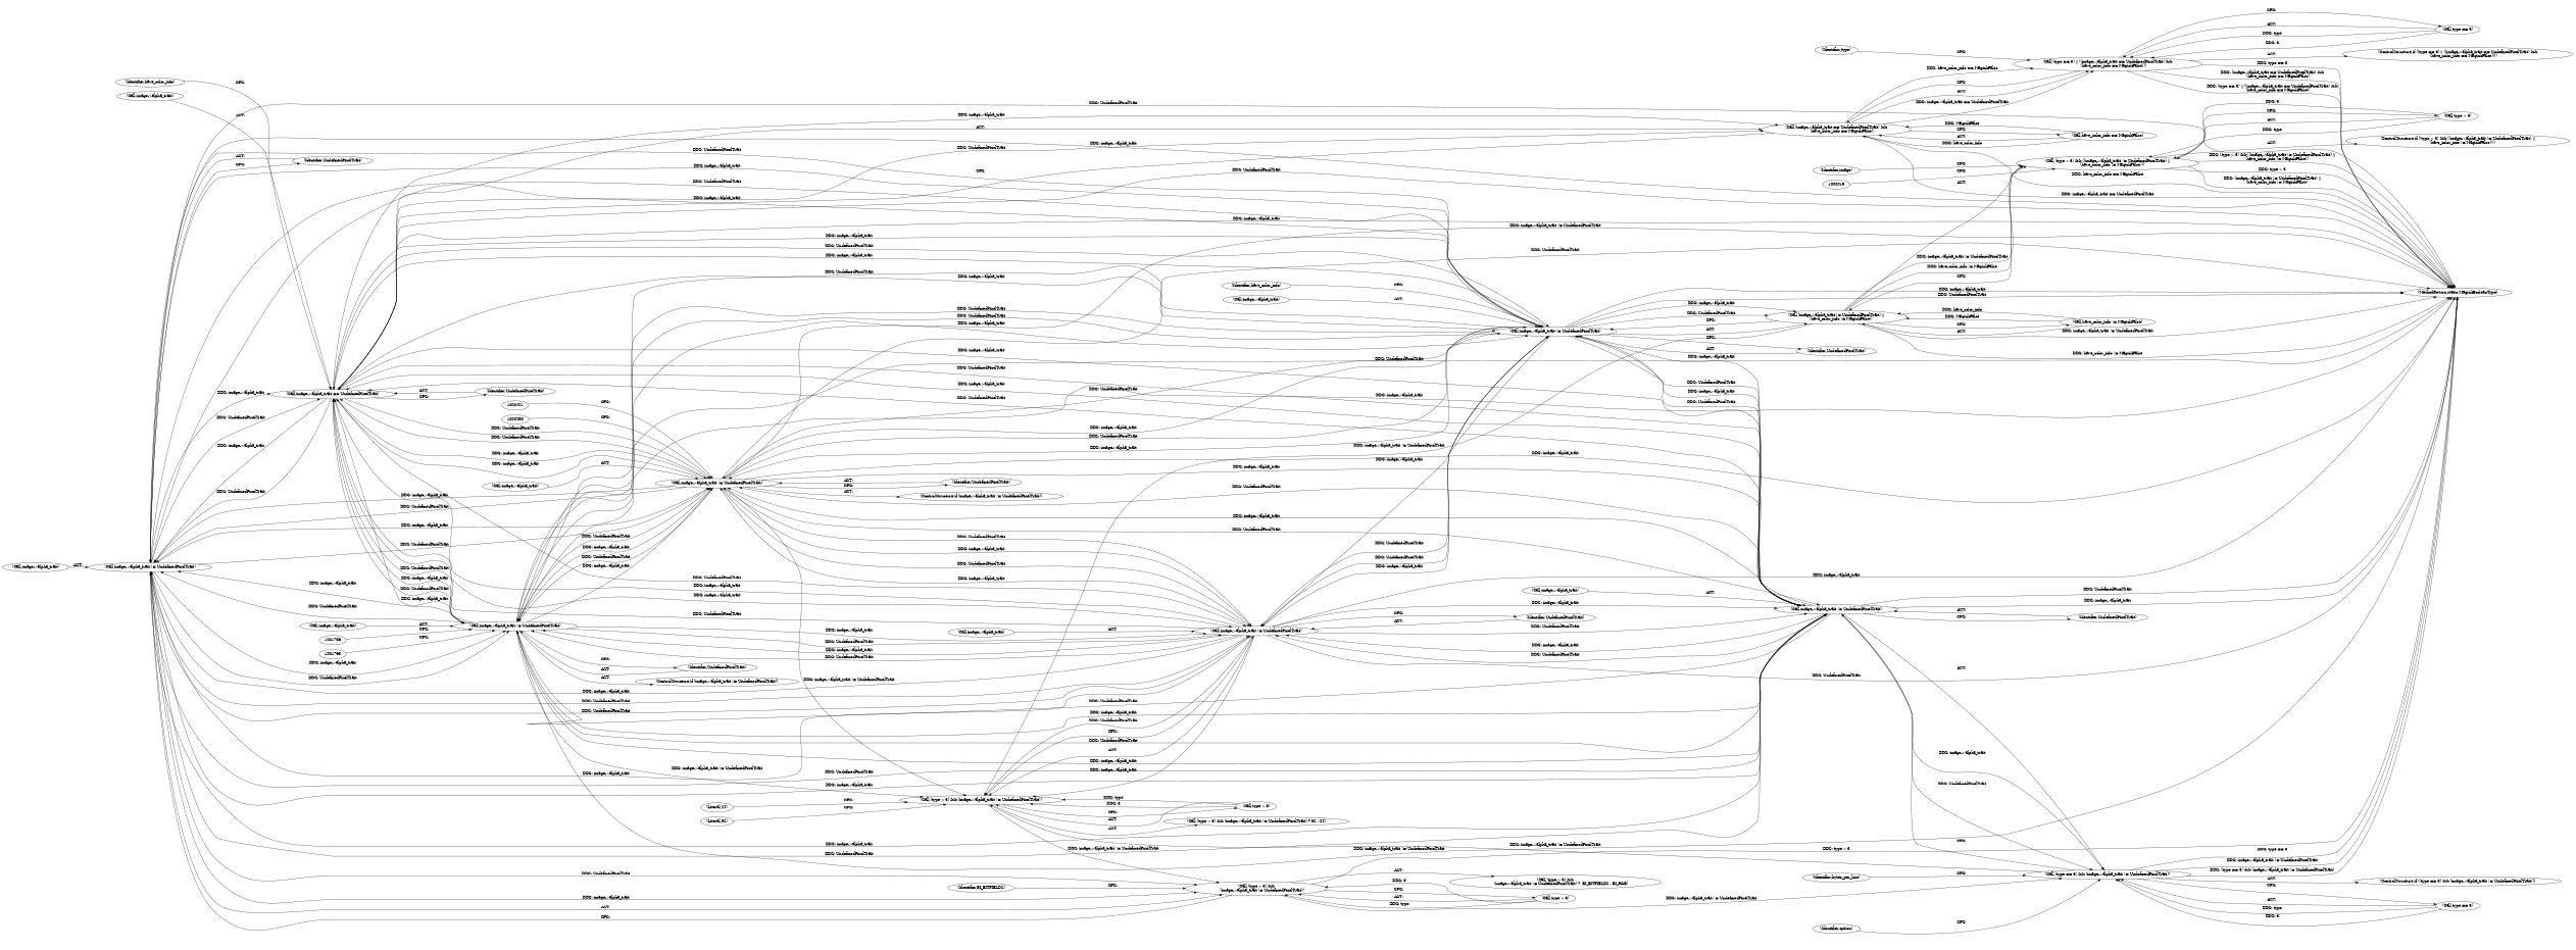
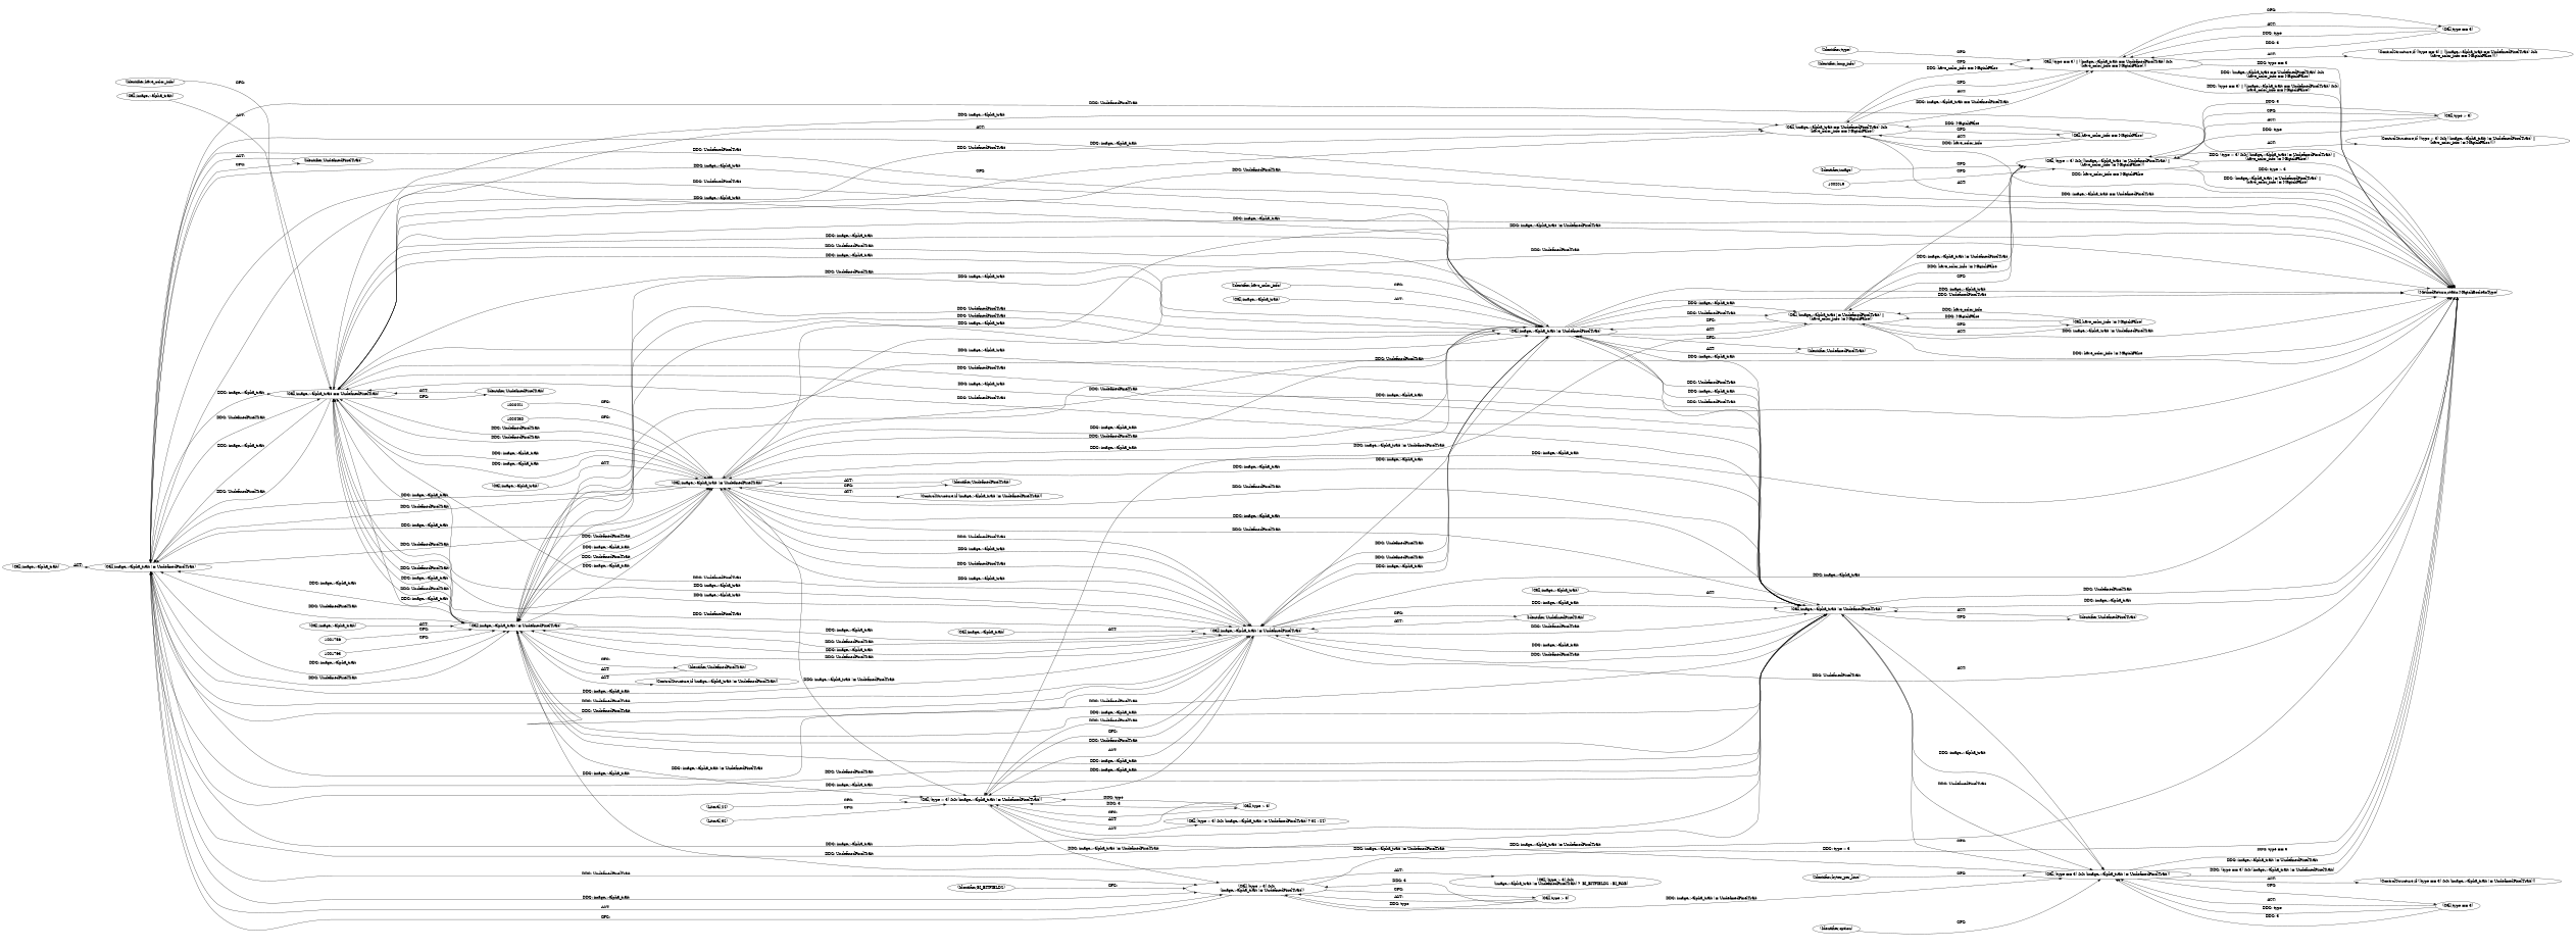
  digraph {
    rankdir=LR
    n1 [label="(Call,image->alpha_trait != UndefinedPixelTrait)"]
    n2 [label="(Call,image->alpha_trait == UndefinedPixelTrait)"]
    n3 [label="(Call,image->alpha_trait != UndefinedPixelTrait)"]
    n4 [label="(Call,image->alpha_trait != UndefinedPixelTrait)"]
    n5 [label="(Call,image->alpha_trait != UndefinedPixelTrait)"]
    n6 [label="(Call,image->alpha_trait != UndefinedPixelTrait)"]
    n7 [label="(Call,image->alpha_trait != UndefinedPixelTrait)"]
    n8 [label="(Call,(type > 3) &&\n          (image->alpha_trait != UndefinedPixelTrait))"]
    n9 [label="(Identifier,UndefinedPixelTrait)"]
    n10 [label="(MethodReturn,static MagickBooleanType)"]
    n11 [label="(Call,(image->alpha_trait == UndefinedPixelTrait) &&\n          (have_color_info == MagickFalse))"]
    n12 [label="(Identifier,UndefinedPixelTrait)"]
    n13 [label="(Call,(type > 3) && (image->alpha_trait != UndefinedPixelTrait))"]
    n14 [label="(ControlStructure,if (image->alpha_trait != UndefinedPixelTrait))"]
    n15 [label="(Identifier,UndefinedPixelTrait)"]
    n16 [label="(Identifier,UndefinedPixelTrait)"]
    n17 [label="(ControlStructure,if (image->alpha_trait != UndefinedPixelTrait))"]
    n18 [label="(Call,(type == 3) && (image->alpha_trait != UndefinedPixelTrait))"]
    n19 [label="(Identifier,UndefinedPixelTrait)"]
    n20 [label="(Call,(image->alpha_trait != UndefinedPixelTrait) ||\n        (have_color_info != MagickFalse))"]
    n21 [label="(Identifier,UndefinedPixelTrait)"]
    n22 [label="(Identifier,UndefinedPixelTrait)"]
    n23 [label="(Call,type > 3)"]
    n24 [label="(Call,(type > 3) &&\n          (image->alpha_trait != UndefinedPixelTrait) ?  BI_BITFIELDS : BI_RGB)"]
    n25 [label="(Call,(type == 3) || ((image->alpha_trait == UndefinedPixelTrait) &&\n          (have_color_info == MagickFalse)))"]
    n26 [label="(Call,have_color_info == MagickFalse)"]
    n27 [label="(Call,type > 3)"]
    n28 [label="(Call,(type > 3) && (image->alpha_trait != UndefinedPixelTrait) ? 32 : 24)"]
    n29 [label="(Call,type == 3)"]
    n30 [label="(ControlStructure,if ((type == 3) && (image->alpha_trait != UndefinedPixelTrait)))"]
    n31 [label="(Call,(type > 3) && ((image->alpha_trait != UndefinedPixelTrait) ||\n        (have_color_info != MagickFalse)))"]
    n32 [label="(Call,have_color_info != MagickFalse)"]
    n33 [label="(ControlStructure,if ((type == 3) || ((image->alpha_trait == UndefinedPixelTrait) &&\n          (have_color_info == MagickFalse))))"]
    n34 [label="(Call,type == 3)"]
    n35 [label="(ControlStructure,if ((type > 3) && ((image->alpha_trait != UndefinedPixelTrait) ||\n        (have_color_info != MagickFalse))))"]
    n36 [label="(Call,type > 3)"]
+   n37 [label="(Identifier,bmp_info)"]
    n38 [label="(Call,image->alpha_trait)"]
    n39 [label="(Call,image->alpha_trait)"]
    n40 [label="(Identifier,have_color_info)"]
    n41 [label="(Identifier,option)"]
    n42 [label="(Identifier,BI_BITFIELDS)"]
    n43 [label="(Call,image->alpha_trait)"]
    n44 [label="(Literal,24)"]
    n45 [label="(Identifier,bytes_per_line)"]
    n46 [label="(Identifier,type)"]
    n47 [label="(Literal,32)"]
    n48 [label="(Identifier,have_color_info)"]
    n49 [label="(Call,image->alpha_trait)"]
    n50 [label="(Identifier,image)"]
    n51 [label="(Call,image->alpha_trait)"]
    n52 [label="(Call,image->alpha_trait)"]
    n53 [label="(Call,image->alpha_trait)"]
    1001756
    1001763
    1000421
    1000430
    1002019
    n1 -> n2 [label="DDG: image->alpha_trait"]
    n1 -> n2 [label="DDG: UndefinedPixelTrait"]
    n1 -> n3 [label="DDG: image->alpha_trait"]
    n1 -> n3 [label="DDG: UndefinedPixelTrait"]
    n1 -> n4 [label="DDG: image->alpha_trait"]
    n1 -> n4 [label="DDG: UndefinedPixelTrait"]
    n1 -> n5 [label="DDG: image->alpha_trait"]
    n1 -> n5 [label="DDG: UndefinedPixelTrait"]
    n1 -> n6 [label="DDG: image->alpha_trait"]
    n1 -> n6 [label="DDG: UndefinedPixelTrait"]
    n1 -> n7 [label="DDG: image->alpha_trait"]
    n1 -> n7 [label="DDG: UndefinedPixelTrait"]
    n1 -> n8 [label="AST: "]
    n1 -> n8 [label="DDG: image->alpha_trait"]
    n1 -> n8 [label="DDG: UndefinedPixelTrait"]
    n1 -> n9 [label="CFG: "]
    n1 -> n10 [label="DDG: UndefinedPixelTrait"]
    n1 -> n10 [label="DDG: image->alpha_trait"]
    n2 -> n1 [label="DDG: image->alpha_trait"]
    n2 -> n1 [label="DDG: UndefinedPixelTrait"]
    n2 -> n3 [label="DDG: image->alpha_trait"]
    n2 -> n3 [label="DDG: UndefinedPixelTrait"]
    n2 -> n4 [label="DDG: image->alpha_trait"]
    n2 -> n4 [label="DDG: UndefinedPixelTrait"]
    n2 -> n5 [label="DDG: image->alpha_trait"]
    n2 -> n5 [label="DDG: UndefinedPixelTrait"]
    n2 -> n6 [label="DDG: image->alpha_trait"]
    n2 -> n6 [label="DDG: UndefinedPixelTrait"]
    n2 -> n7 [label="DDG: image->alpha_trait"]
    n2 -> n7 [label="DDG: UndefinedPixelTrait"]
    n2 -> n10 [label="DDG: UndefinedPixelTrait"]
    n2 -> n10 [label="DDG: image->alpha_trait"]
    n2 -> n11 [label="AST: "]
    n2 -> n11 [label="DDG: image->alpha_trait"]
    n2 -> n11 [label="DDG: UndefinedPixelTrait"]
    n2 -> n12 [label="CFG: "]
    n3 -> n1 [label="DDG: image->alpha_trait"]
    n3 -> n1 [label="DDG: UndefinedPixelTrait"]
    n3 -> n2 [label="DDG: image->alpha_trait"]
    n3 -> n2 [label="DDG: UndefinedPixelTrait"]
    n3 -> n4 [label="DDG: image->alpha_trait"]
    n3 -> n4 [label="DDG: UndefinedPixelTrait"]
    n3 -> n5 [label="DDG: image->alpha_trait"]
    n3 -> n5 [label="DDG: UndefinedPixelTrait"]
    n3 -> n6 [label="DDG: image->alpha_trait"]
    n3 -> n6 [label="DDG: UndefinedPixelTrait"]
    n3 -> n7 [label="DDG: image->alpha_trait"]
    n3 -> n7 [label="DDG: UndefinedPixelTrait"]
    n3 -> n10 [label="DDG: image->alpha_trait"]
    n3 -> n10 [label="DDG: image->alpha_trait != UndefinedPixelTrait"]
    n3 -> n10 [label="DDG: UndefinedPixelTrait"]
    n3 -> n13 [label="DDG: image->alpha_trait != UndefinedPixelTrait"]
    n3 -> n14 [label="AST: "]
    n3 -> n15 [label="CFG: "]
    n4 -> n1 [label="DDG: image->alpha_trait"]
    n4 -> n1 [label="DDG: UndefinedPixelTrait"]
    n4 -> n2 [label="DDG: image->alpha_trait"]
    n4 -> n2 [label="DDG: UndefinedPixelTrait"]
    n4 -> n3 [label="DDG: image->alpha_trait"]
    n4 -> n3 [label="DDG: UndefinedPixelTrait"]
    n4 -> n5 [label="DDG: image->alpha_trait"]
    n4 -> n5 [label="DDG: UndefinedPixelTrait"]
    n4 -> n6 [label="DDG: image->alpha_trait"]
    n4 -> n6 [label="DDG: UndefinedPixelTrait"]
    n4 -> n7 [label="DDG: image->alpha_trait"]
    n4 -> n7 [label="DDG: UndefinedPixelTrait"]
    n4 -> n10 [label="DDG: image->alpha_trait"]
    n4 -> n10 [label="DDG: image->alpha_trait != UndefinedPixelTrait"]
    n4 -> n10 [label="DDG: UndefinedPixelTrait"]
    n4 -> n13 [label="DDG: image->alpha_trait != UndefinedPixelTrait"]
    n4 -> n16 [label="CFG: "]
    n4 -> n17 [label="AST: "]
    n5 -> n1 [label="DDG: image->alpha_trait"]
    n5 -> n1 [label="DDG: UndefinedPixelTrait"]
    n5 -> n2 [label="DDG: image->alpha_trait"]
    n5 -> n2 [label="DDG: UndefinedPixelTrait"]
    n5 -> n3 [label="DDG: image->alpha_trait"]
    n5 -> n3 [label="DDG: UndefinedPixelTrait"]
    n5 -> n4 [label="DDG: image->alpha_trait"]
    n5 -> n4 [label="DDG: UndefinedPixelTrait"]
    n5 -> n6 [label="DDG: image->alpha_trait"]
    n5 -> n6 [label="DDG: UndefinedPixelTrait"]
    n5 -> n7 [label="DDG: image->alpha_trait"]
    n5 -> n7 [label="DDG: UndefinedPixelTrait"]
    n5 -> n10 [label="DDG: UndefinedPixelTrait"]
    n5 -> n10 [label="DDG: image->alpha_trait"]
    n5 -> n18 [label="AST: "]
    n5 -> n18 [label="DDG: image->alpha_trait"]
    n5 -> n18 [label="DDG: UndefinedPixelTrait"]
    n5 -> n19 [label="CFG: "]
    n6 -> n1 [label="DDG: image->alpha_trait"]
    n6 -> n1 [label="DDG: UndefinedPixelTrait"]
    n6 -> n2 [label="DDG: image->alpha_trait"]
    n6 -> n2 [label="DDG: UndefinedPixelTrait"]
    n6 -> n3 [label="DDG: image->alpha_trait"]
    n6 -> n3 [label="DDG: UndefinedPixelTrait"]
    n6 -> n4 [label="DDG: image->alpha_trait"]
    n6 -> n4 [label="DDG: UndefinedPixelTrait"]
    n6 -> n5 [label="DDG: image->alpha_trait"]
    n6 -> n5 [label="DDG: UndefinedPixelTrait"]
    n6 -> n7 [label="DDG: image->alpha_trait"]
    n6 -> n7 [label="DDG: UndefinedPixelTrait"]
    n6 -> n10 [label="DDG: image->alpha_trait"]
    n6 -> n10 [label="DDG: UndefinedPixelTrait"]
    n6 -> n20 [label="AST: "]
    n6 -> n20 [label="DDG: image->alpha_trait"]
    n6 -> n20 [label="DDG: UndefinedPixelTrait"]
    n6 -> n21 [label="CFG: "]
    n7 -> n1 [label="DDG: image->alpha_trait"]
    n7 -> n1 [label="DDG: UndefinedPixelTrait"]
    n7 -> n2 [label="DDG: image->alpha_trait"]
    n7 -> n2 [label="DDG: UndefinedPixelTrait"]
    n7 -> n3 [label="DDG: image->alpha_trait"]
    n7 -> n3 [label="DDG: UndefinedPixelTrait"]
    n7 -> n4 [label="DDG: image->alpha_trait"]
    n7 -> n4 [label="DDG: UndefinedPixelTrait"]
    n7 -> n5 [label="DDG: image->alpha_trait"]
    n7 -> n5 [label="DDG: UndefinedPixelTrait"]
    n7 -> n6 [label="DDG: image->alpha_trait"]
    n7 -> n6 [label="DDG: UndefinedPixelTrait"]
    n7 -> n10 [label="DDG: image->alpha_trait"]
    n7 -> n10 [label="DDG: UndefinedPixelTrait"]
    n7 -> n13 [label="AST: "]
    n7 -> n13 [label="DDG: image->alpha_trait"]
    n7 -> n13 [label="DDG: UndefinedPixelTrait"]
    n7 -> n22 [label="CFG: "]
    n8 -> n1 [label="CFG: "]
    n8 -> n10 [label="DDG: type > 3"]
    n8 -> n18 [label="DDG: image->alpha_trait != UndefinedPixelTrait"]
    n8 -> n23 [label="CFG: "]
    n8 -> n24 [label="AST: "]
    n9 -> n1 [label="AST: "]
    n11 -> n2 [label="CFG: "]
    n11 -> n10 [label="DDG: have_color_info == MagickFalse"]
    n11 -> n10 [label="DDG: image->alpha_trait == UndefinedPixelTrait"]
    n11 -> n25 [label="AST: "]
    n11 -> n25 [label="DDG: image->alpha_trait == UndefinedPixelTrait"]
    n11 -> n25 [label="DDG: have_color_info == MagickFalse"]
    n11 -> n26 [label="CFG: "]
    n12 -> n2 [label="AST: "]
    n13 -> n7 [label="CFG: "]
    n13 -> n8 [label="DDG: image->alpha_trait != UndefinedPixelTrait"]
    n13 -> n27 [label="CFG: "]
    n13 -> n28 [label="AST: "]
    n15 -> n3 [label="AST: "]
    n16 -> n4 [label="AST: "]
    n18 -> n5 [label="CFG: "]
    n18 -> n10 [label="DDG: type == 3"]
    n18 -> n10 [label="DDG: image->alpha_trait != UndefinedPixelTrait"]
    n18 -> n10 [label="DDG: (type == 3) && (image->alpha_trait != UndefinedPixelTrait)"]
    n18 -> n13 [label="DDG: image->alpha_trait != UndefinedPixelTrait"]
    n18 -> n29 [label="CFG: "]
    n18 -> n30 [label="AST: "]
    n19 -> n5 [label="AST: "]
    n20 -> n6 [label="CFG: "]
    n20 -> n10 [label="DDG: have_color_info != MagickFalse"]
    n20 -> n10 [label="DDG: image->alpha_trait != UndefinedPixelTrait"]
    n20 -> n13 [label="DDG: image->alpha_trait != UndefinedPixelTrait"]
    n20 -> n31 [label="AST: "]
    n20 -> n31 [label="DDG: image->alpha_trait != UndefinedPixelTrait"]
    n20 -> n31 [label="DDG: have_color_info != MagickFalse"]
    n20 -> n32 [label="CFG: "]
    n21 -> n6 [label="AST: "]
    n22 -> n7 [label="AST: "]
    n23 -> n8 [label="AST: "]
    n23 -> n8 [label="DDG: type"]
    n23 -> n8 [label="DDG: 3"]
    n25 -> n10 [label="DDG: type == 3"]
    n25 -> n10 [label="DDG: (image->alpha_trait == UndefinedPixelTrait) &&\n          (have_color_info == MagickFalse)"]
    n25 -> n10 [label="DDG: (type == 3) || ((image->alpha_trait == UndefinedPixelTrait) &&\n          (have_color_info == MagickFalse))"]
    n25 -> n11 [label="CFG: "]
    n25 -> n33 [label="AST: "]
    n25 -> n34 [label="CFG: "]
    n26 -> n11 [label="AST: "]
    n26 -> n11 [label="DDG: have_color_info"]
    n26 -> n11 [label="DDG: MagickFalse"]
    n27 -> n13 [label="AST: "]
    n27 -> n13 [label="DDG: type"]
    n27 -> n13 [label="DDG: 3"]
    n29 -> n18 [label="AST: "]
    n29 -> n18 [label="DDG: type"]
    n29 -> n18 [label="DDG: 3"]
    n31 -> n10 [label="DDG: (image->alpha_trait != UndefinedPixelTrait) ||\n        (have_color_info != MagickFalse)"]
    n31 -> n10 [label="DDG: (type > 3) && ((image->alpha_trait != UndefinedPixelTrait) ||\n        (have_color_info != MagickFalse))"]
    n31 -> n10 [label="DDG: type > 3"]
    n31 -> n20 [label="CFG: "]
    n31 -> n35 [label="AST: "]
    n31 -> n36 [label="CFG: "]
    n32 -> n20 [label="AST: "]
    n32 -> n20 [label="DDG: have_color_info"]
    n32 -> n20 [label="DDG: MagickFalse"]
    n34 -> n25 [label="AST: "]
    n34 -> n25 [label="DDG: type"]
    n34 -> n25 [label="DDG: 3"]
    n36 -> n31 [label="AST: "]
    n36 -> n31 [label="DDG: type"]
    n36 -> n31 [label="DDG: 3"]
+   n37 -> n25 [label="CFG: "]
    n38 -> n4 [label="AST: "]
    n39 -> n5 [label="AST: "]
    n40 -> n6 [label="CFG: "]
    n41 -> n18 [label="CFG: "]
    n42 -> n8 [label="CFG: "]
    n43 -> n6 [label="AST: "]
    n44 -> n13 [label="CFG: "]
    n45 -> n18 [label="CFG: "]
    n46 -> n25 [label="CFG: "]
    n47 -> n13 [label="CFG: "]
    n48 -> n2 [label="CFG: "]
    n49 -> n3 [label="AST: "]
    n50 -> n31 [label="CFG: "]
    n51 -> n2 [label="AST: "]
    n52 -> n1 [label="AST: "]
    n53 -> n7 [label="AST: "]
    1001756 -> n3 [label="CFG: "]
    1001763 -> n3 [label="CFG: "]
    1000421 -> n4 [label="CFG: "]
    1000430 -> n4 [label="CFG: "]
    1002019 -> n31 [label="CFG: "]
  }
